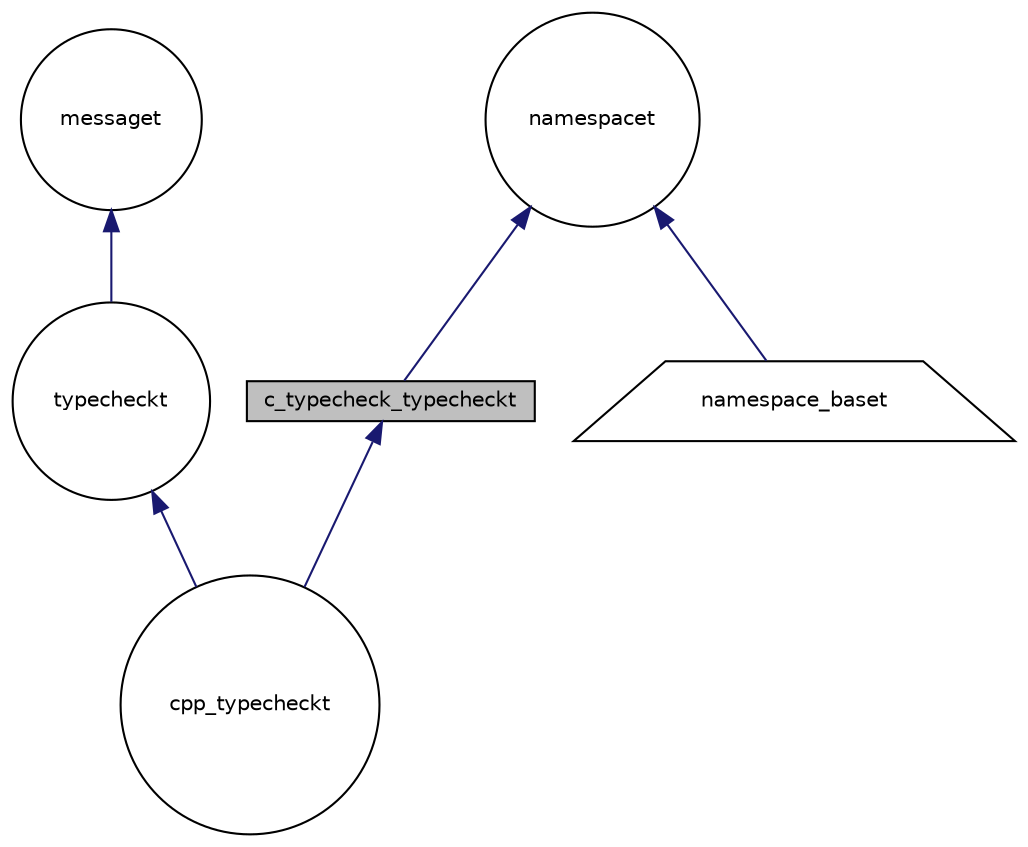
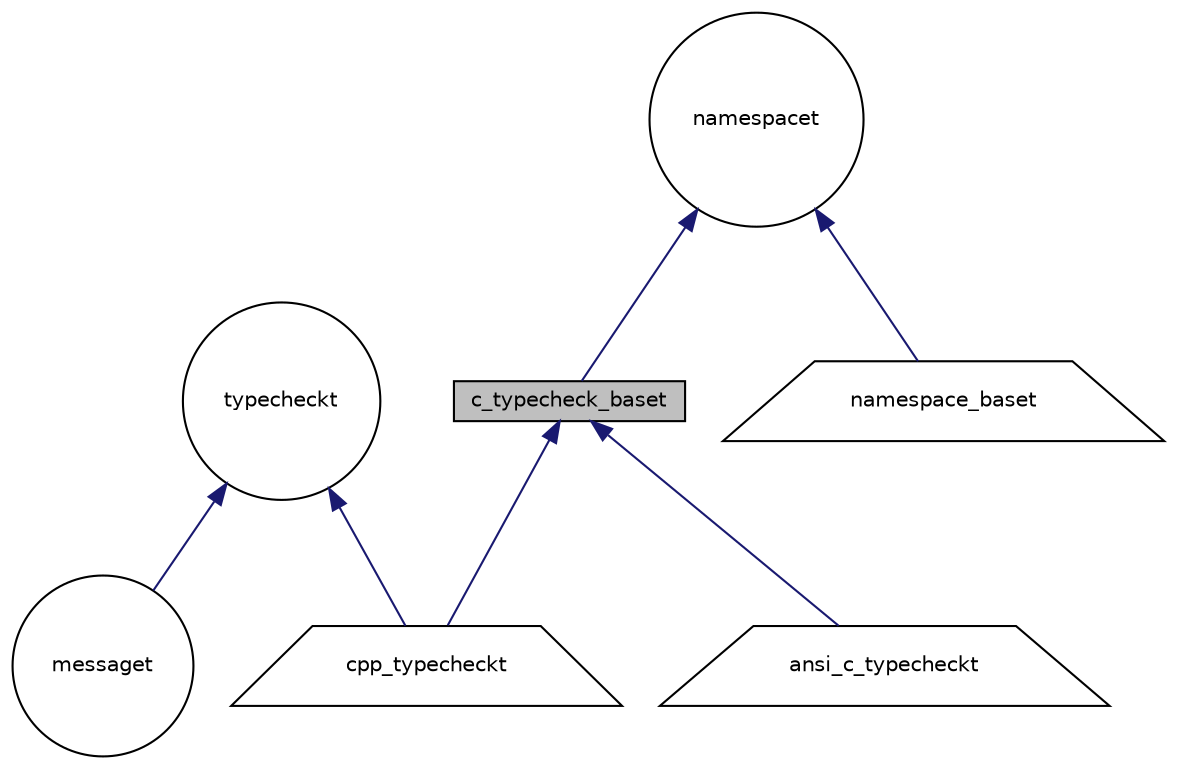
  digraph {
    node [color=black fontname=Helvetica fontsize=10 shape=circle]
    edge [color=midnightblue dir=back fontname=Helvetica fontsize=10 labelfontname=Helvetica labelfontsize=10 style=solid]
-   n1 [fillcolor=grey75 fontcolor=black height=0.2 label=c_typecheck_typecheckt shape=box style=filled width=0.4]
-   n3 [height=0.2 label=cpp_typecheckt width=0.4]
+   n1 [fillcolor=grey75 fontcolor=black height=0.2 label=c_typecheck_baset shape=box style=filled width=0.4]
+   n2 [height=0.2 label=ansi_c_typecheckt shape=trapezium width=0.4]
+   n3 [height=0.2 label=cpp_typecheckt shape=trapezium width=0.4]
    n4 [height=0.2 label=typecheckt width=0.4]
    n5 [height=0.2 label=messaget width=0.4]
    n6 [height=0.2 label=namespacet width=0.4]
    n7 [height=0.2 label=namespace_baset shape=trapezium width=0.4]
+   n1 -> n2
    n1 -> n3
    n4 -> n3
-   n5 -> n4
+   n4 -> n5
    n6 -> n1
    n6 -> n7
  }
